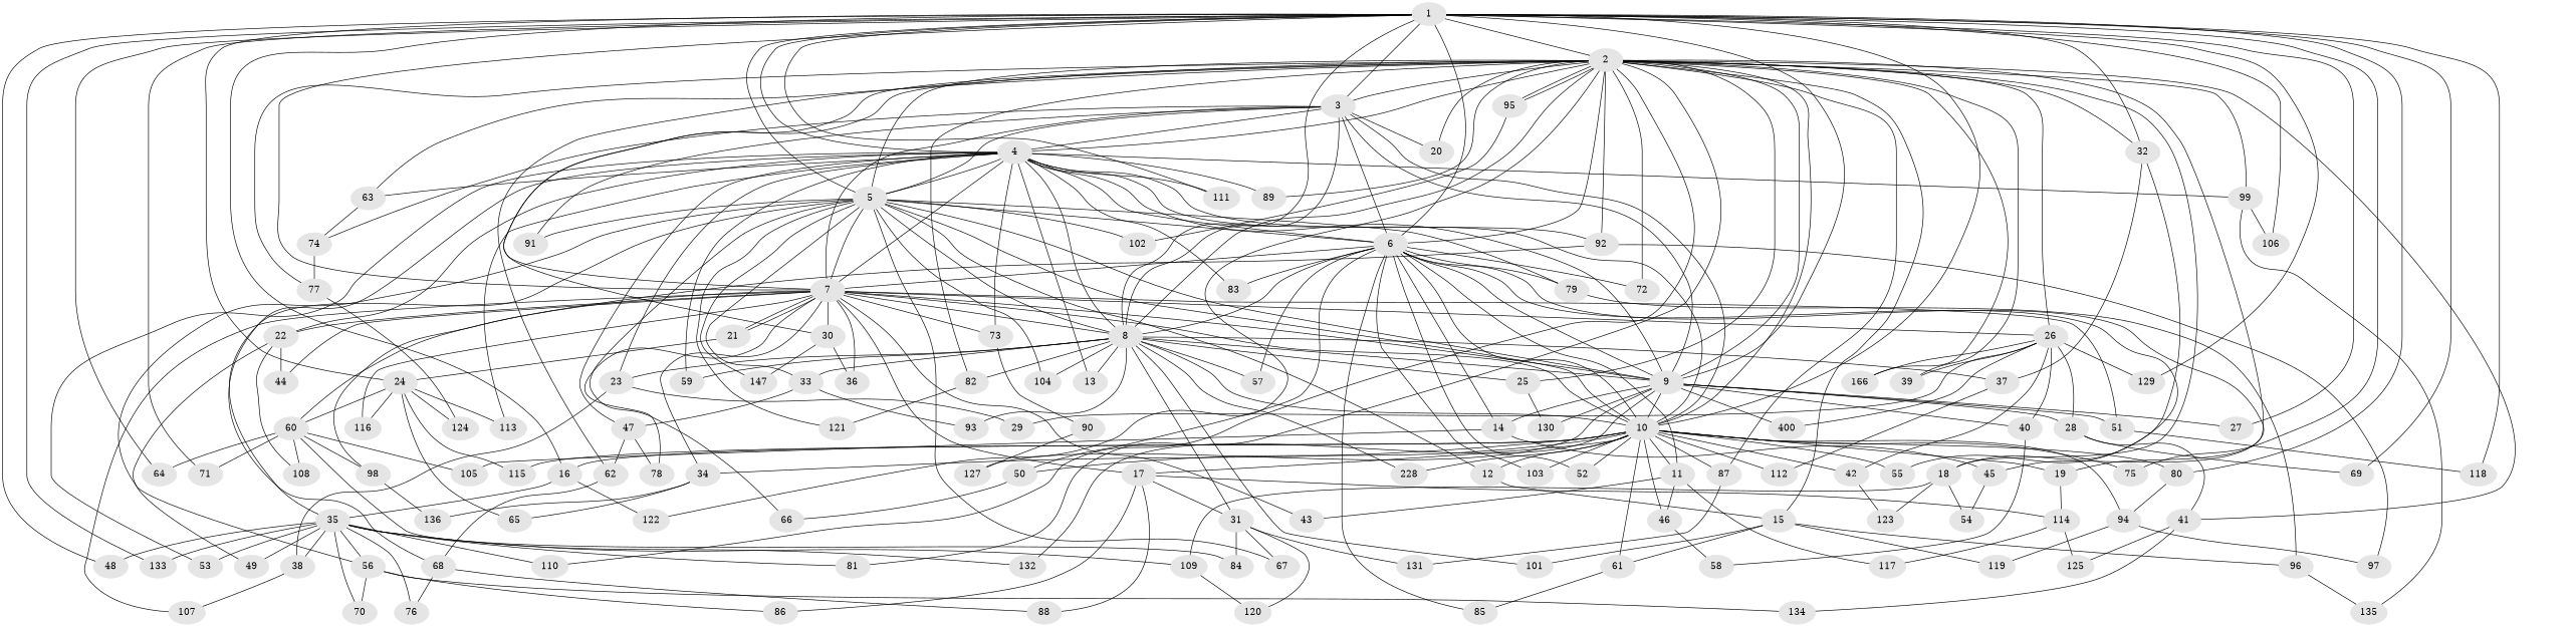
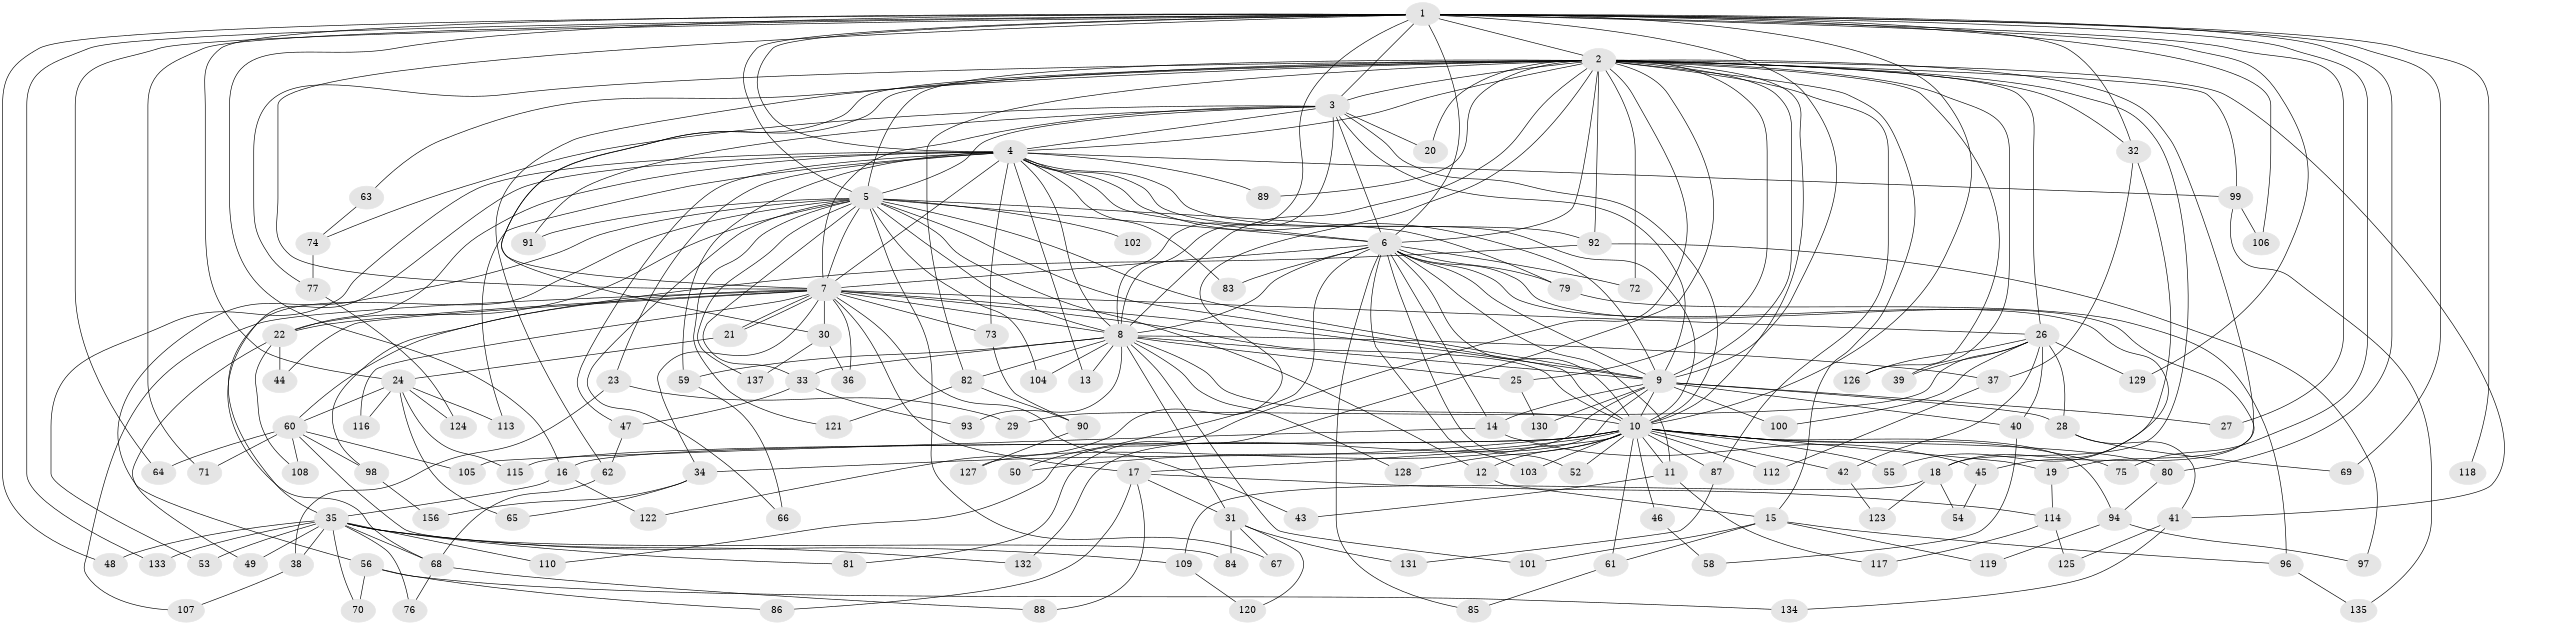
  graph {
    node [color=gray90 style=filled]
    1
    2
    3
    4
    5
    6
    7
    8
    9
    10
    16
    24
    27
    32
    48
    64
    69
    71
    75
    80
    106
-   111
    118
    129
    133
    15
    18
    20
    25
    26
    30
    39
    41
    45
    62
    63
    72
    77
    81
    82
    87
    89
    92
-   95
    99
    110
    122
-   126 [label=166]
+   126
    74
    91
    13
    22
    23
    47
    53
    59
    68
    73
    83
    113
    12
    33
    35
    56
    66
    67
    79
    102
    104
    121
-   137 [label=147]
+   137
    11
    14
    19
    50
    52
-   57
    85
    103
    17
    21
    34
    36
    43
    44
-   51
    60
-   78
    107
    116
    31
    37
    93
    101
-   128 [label=228]
+   128
    28
    40
-   100 [label=400]
+   100
    127
    130
    132
    42
    46
    55
    61
    94
    112
    115
    65
    124
    96
    119
    123
    54
    109
    29
    125
    134
    90
    131
    98
    97
    135
    49
    108
    38
    88
    76
    70
    86
    117
    105
    114
-   136
+   136 [label=156]
    84
    120
    58
    1 -- 2
    1 -- 3
    1 -- 4
    1 -- 5
    1 -- 6
    1 -- 7
    1 -- 8
    1 -- 9
    1 -- 10
    1 -- 16
    1 -- 24
    1 -- 27
    1 -- 32
    1 -- 48
    1 -- 64
    1 -- 69
    1 -- 71
    1 -- 75
    1 -- 80
    1 -- 106
-   1 -- 111
    1 -- 118
    1 -- 129
    1 -- 133
    2 -- 3
    2 -- 4
    2 -- 5
    2 -- 6
    2 -- 7
    2 -- 8
    2 -- 9
    2 -- 10
    2 -- 32
    2 -- 15
    2 -- 18
    2 -- 20
    2 -- 25
    2 -- 26
    2 -- 30
    2 -- 39
    2 -- 41
    2 -- 45
    2 -- 62
    2 -- 63
    2 -- 72
    2 -- 77
    2 -- 81
    2 -- 82
    2 -- 87
    2 -- 89
    2 -- 92
-   2 -- 95
-   2 -- 95
    2 -- 99
    2 -- 110
    2 -- 122
    2 -- 126
    3 -- 4
    3 -- 5
    3 -- 6
    3 -- 7
    3 -- 8
    3 -- 9
    3 -- 10
    3 -- 20
    3 -- 74
    3 -- 91
-   4 -- 5
+   22 -- 5
    4 -- 6
    4 -- 7
    4 -- 8
    4 -- 9
    4 -- 10
-   4 -- 111
-   4 -- 63
    4 -- 89
    4 -- 92
    4 -- 99
    4 -- 13
    4 -- 22
    4 -- 23
    4 -- 47
    4 -- 53
    4 -- 59
    4 -- 68
    4 -- 73
    4 -- 83
    4 -- 113
    5 -- 6
    5 -- 7
    5 -- 8
    5 -- 9
    5 -- 10
    5 -- 91
    5 -- 12
    5 -- 33
    5 -- 35
    5 -- 56
    5 -- 66
    5 -- 67
    5 -- 79
    5 -- 102
    5 -- 104
    5 -- 121
    5 -- 137
    6 -- 7
    6 -- 8
    6 -- 9
    6 -- 10
    6 -- 18
    6 -- 72
    6 -- 83
    6 -- 79
    6 -- 11
    6 -- 14
    6 -- 19
    6 -- 50
    6 -- 52
-   6 -- 57
    6 -- 85
    6 -- 103
    7 -- 8
    7 -- 9
    7 -- 10
    7 -- 26
    7 -- 30
    7 -- 22
    7 -- 73
    7 -- 17
    7 -- 21
    7 -- 21
    7 -- 34
    7 -- 36
    7 -- 43
    7 -- 44
-   7 -- 51
    7 -- 60
-   7 -- 78
    7 -- 107
    7 -- 116
    8 -- 9
    8 -- 10
    8 -- 25
    8 -- 82
    8 -- 13
-   8 -- 23
    8 -- 59
    8 -- 33
    8 -- 104
-   8 -- 57
    8 -- 31
    8 -- 37
    8 -- 93
    8 -- 101
    8 -- 128
    9 -- 10
    9 -- 27
    9 -- 14
-   9 -- 51
    9 -- 28
    9 -- 40
    9 -- 100
    9 -- 127
    9 -- 130
    9 -- 132
    10 -- 16
    10 -- 75
    10 -- 80
    10 -- 87
    10 -- 12
    10 -- 11
    10 -- 19
    10 -- 50
    10 -- 52
    10 -- 103
    10 -- 17
    10 -- 34
    10 -- 128
    10 -- 42
    10 -- 46
    10 -- 55
    10 -- 61
    10 -- 94
    10 -- 112
    10 -- 115
    16 -- 122
    16 -- 35
    24 -- 113
    24 -- 60
    24 -- 116
    24 -- 115
    24 -- 65
    24 -- 124
    32 -- 37
    32 -- 55
    80 -- 94
    15 -- 101
    15 -- 61
    15 -- 96
    15 -- 119
    18 -- 123
    18 -- 54
    18 -- 109
    25 -- 130
    26 -- 129
    26 -- 39
    26 -- 126
    26 -- 28
    26 -- 40
    26 -- 100
    26 -- 42
    26 -- 29
    30 -- 137
    30 -- 36
    41 -- 125
    41 -- 134
    45 -- 54
    62 -- 68
    63 -- 74
    77 -- 124
    82 -- 121
+   82 -- 90
    87 -- 131
    92 -- 98
    92 -- 97
-   95 -- 102
    99 -- 106
    99 -- 135
    74 -- 77
    22 -- 44
    22 -- 49
    22 -- 108
    23 -- 29
    23 -- 38
    47 -- 62
-   47 -- 78
    68 -- 88
    68 -- 76
    73 -- 90
    12 -- 15
    33 -- 47
    33 -- 93
    35 -- 48
    35 -- 133
    35 -- 81
    35 -- 110
    35 -- 53
-   35 -- 56
+   35 -- 68
    35 -- 132
    35 -- 109
    35 -- 49
    35 -- 38
    35 -- 76
    35 -- 70
    56 -- 134
    56 -- 70
    56 -- 86
    79 -- 96
    11 -- 43
-   11 -- 46
    11 -- 117
    14 -- 45
    14 -- 105
    19 -- 114
-   50 -- 66
+   59 -- 66
    17 -- 31
    17 -- 88
    17 -- 86
    17 -- 114
    21 -- 24
    34 -- 65
    34 -- 136
-   51 -- 118
    60 -- 64
    60 -- 71
    60 -- 98
    60 -- 108
    60 -- 105
    60 -- 84
    31 -- 67
    31 -- 131
    31 -- 84
    31 -- 120
    37 -- 112
    28 -- 69
    28 -- 41
    40 -- 58
    42 -- 123
    46 -- 58
    61 -- 85
    94 -- 119
    94 -- 97
    96 -- 135
    109 -- 120
    90 -- 127
    98 -- 136
    38 -- 107
    114 -- 125
    114 -- 117
  }
